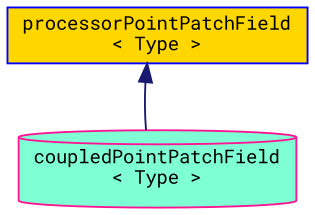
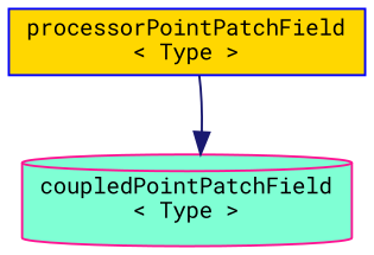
  digraph {
    fontname="Roboto Mono"
    node [fontname="Roboto Mono" fontsize=10 style=filled]
    n1 [color=blue fillcolor=gold fontcolor=black height=0.2 label="processorPointPatchField\l\< Type \>" shape=box width=0.4]
    n2 [color=deeppink height=0.2 label="coupledPointPatchField\l\< Type \>" shape=cylinder width=0.4 fillcolor=aquamarine]
-   n1 -> n2 [color=midnightblue dir=back fontname="Roboto Mono" fontsize=10 labelfontname=Helvetica labelfontsize=10 style=solid]
+   n2 -> n1 [color=midnightblue dir=back fontname="Roboto Mono" fontsize=10 labelfontname=Helvetica labelfontsize=10 style=solid]
  }
